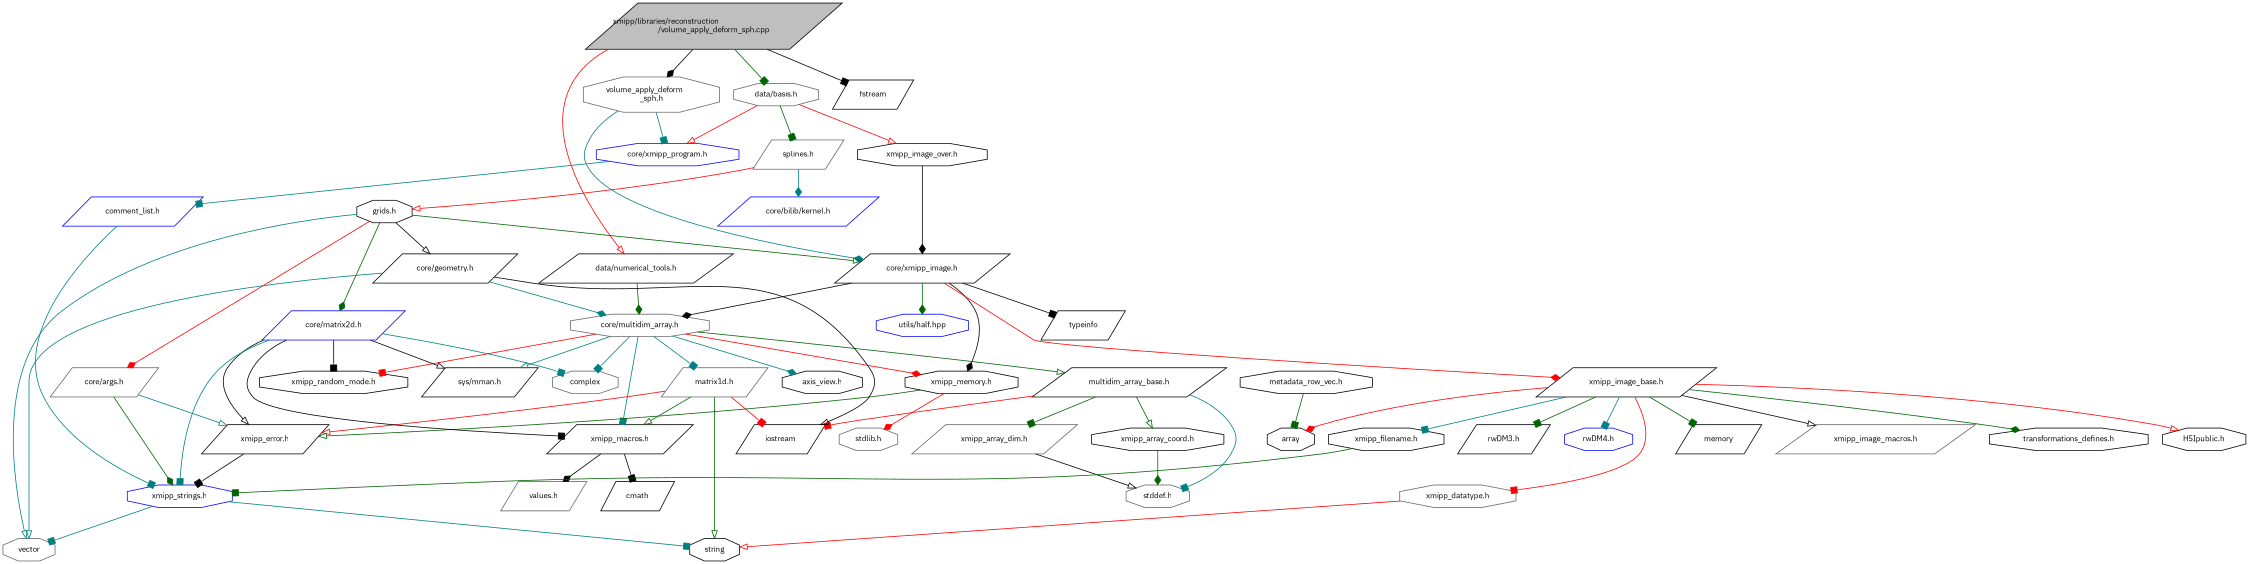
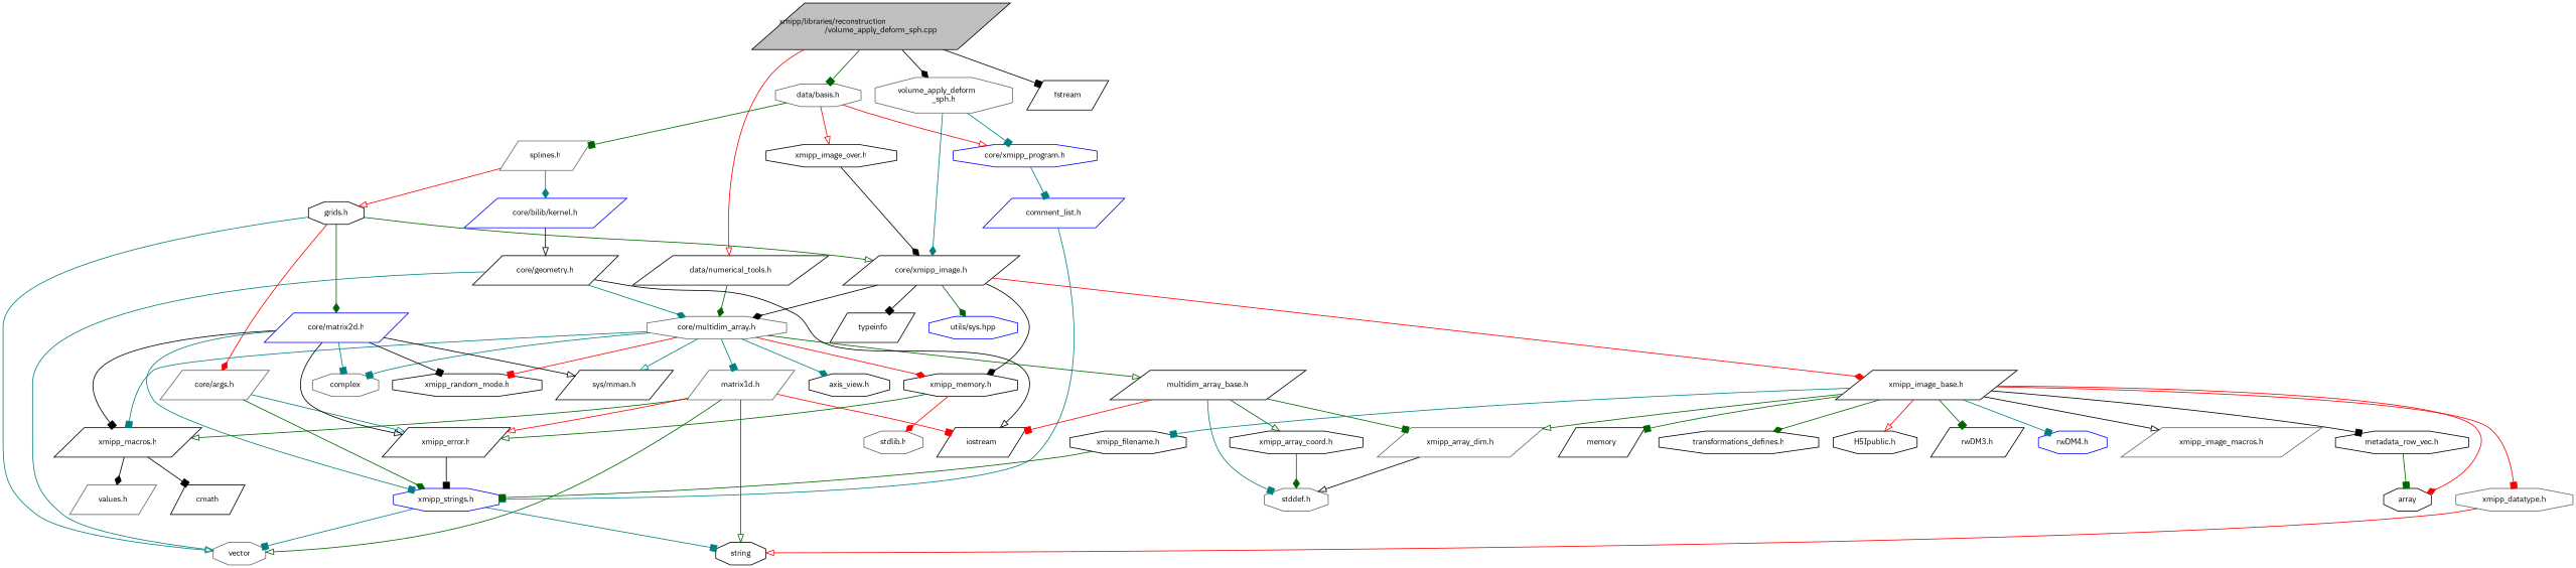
  digraph {
    fontname="IBM Plex Sans"
    node [color=black fillcolor=white fontname="IBM Plex Sans" fontsize=10 shape=parallelogram style=filled]
    edge [arrowhead=box color=darkgreen fontname="IBM Plex Sans" fontsize=10 labelfontname=Helvetica labelfontsize=10 style=solid]
    n1 [fillcolor=grey75 fontcolor=black height=0.2 label="xmipp/libraries/reconstruction\l/volume_apply_deform_sph.cpp" width=0.4]
    n2 [height=0.2 label="data/numerical_tools.h" width=0.4]
    n3 [color=gray40 height=0.2 label="data/basis.h" shape=octagon width=0.4]
    n4 [color=gray40 height=0.2 label="volume_apply_deform\l_sph.h" shape=octagon width=0.4]
    n5 [height=0.2 label=fstream width=0.4]
    n6 [color=gray40 height=0.2 label="core/multidim_array.h" shape=octagon width=0.4]
    n7 [color=gray40 height=0.2 label="splines.h" width=0.4]
    n8 [height=0.2 label="xmipp_image_over.h" shape=octagon width=0.4]
    n9 [color=blue height=0.2 label="core/xmipp_program.h" shape=octagon width=0.4]
    n10 [height=0.2 label="core/xmipp_image.h" width=0.4]
    n11 [height=0.2 label="xmipp_macros.h" width=0.4]
    n12 [height=0.2 label="sys/mman.h" width=0.4]
    n13 [color=gray40 height=0.2 label=complex shape=octagon width=0.4]
    n14 [color=gray40 height=0.2 label="matrix1d.h" width=0.4]
    n15 [height=0.2 label="xmipp_random_mode.h" shape=octagon width=0.4]
    n16 [height=0.2 label="multidim_array_base.h" width=0.4]
    n17 [height=0.2 label="xmipp_memory.h" shape=octagon width=0.4]
    n18 [height=0.2 label="axis_view.h" shape=octagon width=0.4]
    n19 [color=gray40 height=0.2 label="values.h" width=0.4]
    n20 [height=0.2 label=cmath width=0.4]
    n21 [height=0.2 label=iostream width=0.4]
    n22 [height=0.2 label=string shape=octagon width=0.4]
    n23 [color=gray40 height=0.2 label=vector shape=octagon width=0.4]
    n24 [height=0.2 label="xmipp_error.h" width=0.4]
    n25 [color=gray40 height=0.2 label="stddef.h" shape=octagon width=0.4]
    n26 [color=gray40 height=0.2 label="xmipp_array_dim.h" width=0.4]
    n27 [height=0.2 label="xmipp_array_coord.h" shape=octagon width=0.4]
    n28 [color=gray40 height=0.2 label="stdlib.h" shape=octagon width=0.4]
    n29 [color=blue height=0.2 label="xmipp_strings.h" shape=octagon width=0.4]
    n30 [height=0.2 label="grids.h" shape=octagon width=0.4]
    n31 [color=blue height=0.2 label="core/bilib/kernel.h" width=0.4]
    n32 [color=blue height=0.2 label="comment_list.h" width=0.4]
    n33 [height=0.2 label="core/geometry.h" width=0.4]
    n34 [color=gray40 height=0.2 label="core/args.h" width=0.4]
    n35 [color=blue height=0.2 label="core/matrix2d.h" width=0.4]
    n36 [height=0.2 label=typeinfo width=0.4]
    n37 [height=0.2 label="xmipp_image_base.h" width=0.4]
-   n38 [color=blue height=0.2 label="utils/half.hpp" shape=octagon width=0.4]
+   n38 [color=blue height=0.2 label="utils/sys.hpp" shape=octagon width=0.4]
    n39 [height=0.2 label=memory width=0.4]
    n40 [height=0.2 label=array shape=octagon width=0.4]
    n41 [color=gray40 height=0.2 label="xmipp_image_macros.h" width=0.4]
    n42 [color=gray40 height=0.2 label="xmipp_datatype.h" shape=octagon width=0.4]
    n43 [height=0.2 label="metadata_row_vec.h" shape=octagon width=0.4]
    n44 [height=0.2 label="xmipp_filename.h" shape=octagon width=0.4]
    n45 [height=0.2 label="transformations_defines.h" shape=octagon width=0.4]
    n46 [height=0.2 label="H5Ipublic.h" shape=octagon width=0.4]
    n47 [height=0.2 label="rwDM3.h" width=0.4]
    n48 [color=blue height=0.2 label="rwDM4.h" shape=octagon width=0.4]
    n1 -> n2 [arrowhead=onormal color=red]
    n1 -> n3
    n1 -> n4 [arrowhead=diamond color=black]
    n1 -> n5 [color=black]
    n2 -> n6 [arrowhead=diamond]
    n3 -> n7
    n3 -> n8 [arrowhead=onormal color=red]
    n3 -> n9 [arrowhead=onormal color=red]
    n4 -> n9 [color=teal]
    n4 -> n10 [arrowhead=diamond color=teal]
    n6 -> n11 [color=teal]
    n6 -> n12 [arrowhead=onormal color=teal]
    n6 -> n13 [color=teal]
    n6 -> n14 [color=teal]
    n6 -> n15 [color=red]
    n6 -> n16 [arrowhead=onormal]
    n6 -> n17 [arrowhead=diamond color=red]
    n6 -> n18 [arrowhead=diamond color=teal]
    n7 -> n30 [arrowhead=onormal color=red]
    n7 -> n31 [arrowhead=diamond color=teal]
    n8 -> n10 [arrowhead=diamond color=black]
    n9 -> n32 [color=teal]
    n10 -> n6 [arrowhead=diamond color=black]
    n10 -> n17 [arrowhead=diamond color=black]
    n10 -> n36 [color=black]
    n10 -> n37 [arrowhead=diamond color=red]
    n10 -> n38 [arrowhead=diamond]
    n11 -> n19 [arrowhead=diamond color=black]
    n11 -> n20 [color=black]
    n14 -> n11 [arrowhead=onormal]
    n14 -> n21 [color=red]
    n14 -> n22 [arrowhead=onormal]
+   n14 -> n23 [arrowhead=onormal]
    n14 -> n24 [arrowhead=onormal color=red]
    n16 -> n21 [color=red]
    n16 -> n25 [color=teal]
    n16 -> n26
    n16 -> n27 [arrowhead=onormal]
    n17 -> n24 [arrowhead=onormal]
    n17 -> n28 [arrowhead=diamond color=red]
    n24 -> n29 [color=black]
    n26 -> n25 [arrowhead=onormal color=black]
    n27 -> n25 [arrowhead=diamond]
    n29 -> n22 [color=teal]
    n29 -> n23 [color=teal]
    n30 -> n10 [arrowhead=onormal]
    n30 -> n23 [arrowhead=onormal color=teal]
-   n30 -> n33 [arrowhead=onormal color=black]
+   n31 -> n33 [arrowhead=onormal color=black]
    n30 -> n34 [arrowhead=diamond color=red]
    n30 -> n35 [arrowhead=diamond]
    n32 -> n29 [color=teal]
    n33 -> n6 [arrowhead=diamond color=teal]
    n33 -> n21 [arrowhead=onormal color=black]
    n33 -> n23 [arrowhead=onormal color=teal]
    n34 -> n24 [arrowhead=onormal color=teal]
    n34 -> n29 [arrowhead=diamond]
    n35 -> n11 [color=black]
    n35 -> n12 [arrowhead=onormal color=black]
    n35 -> n13 [color=teal]
    n35 -> n15 [color=black]
    n35 -> n24 [arrowhead=onormal color=black]
    n35 -> n29 [color=teal]
+   n37 -> n26 [arrowhead=onormal]
    n37 -> n39
    n37 -> n40 [arrowhead=diamond color=red]
    n37 -> n41 [arrowhead=onormal color=black]
    n37 -> n42 [color=red]
+   n37 -> n43 [color=black]
    n37 -> n44 [color=teal]
    n37 -> n45 [arrowhead=diamond]
    n37 -> n46 [arrowhead=onormal color=red]
    n37 -> n47
    n37 -> n48 [color=teal]
    n42 -> n22 [arrowhead=onormal color=red]
    n43 -> n40
    n44 -> n29
  }
